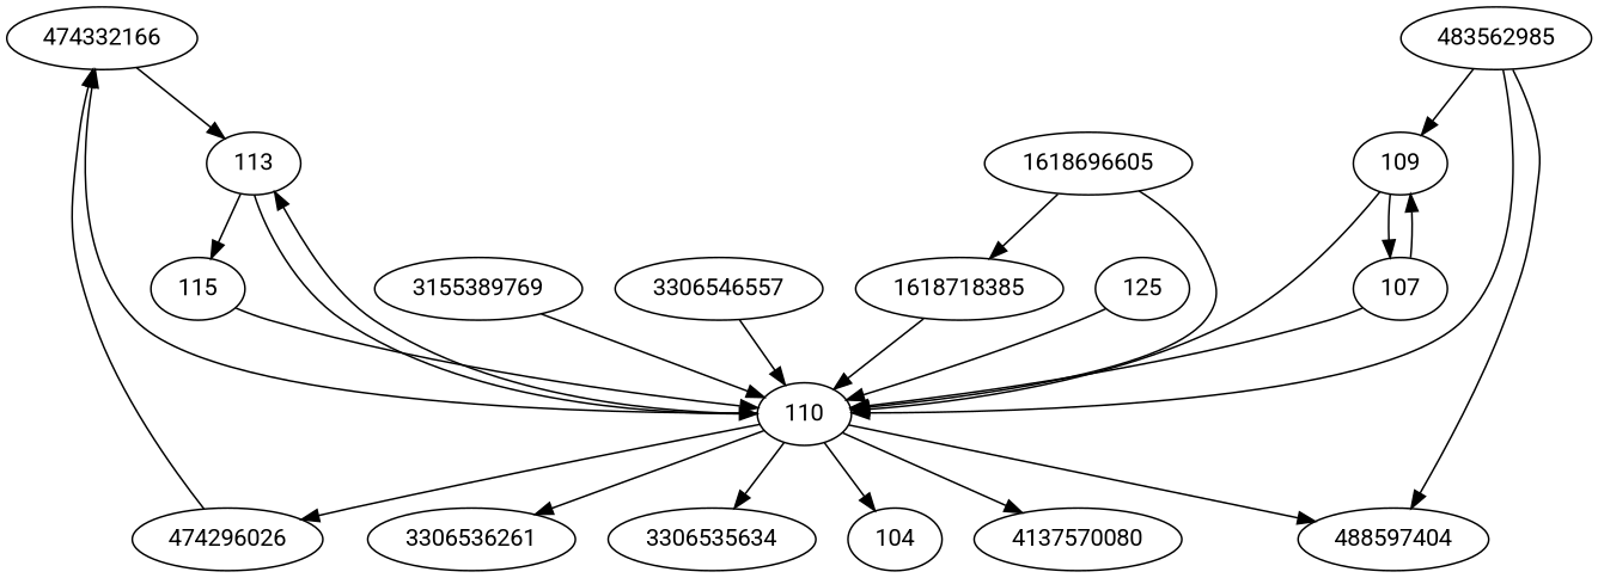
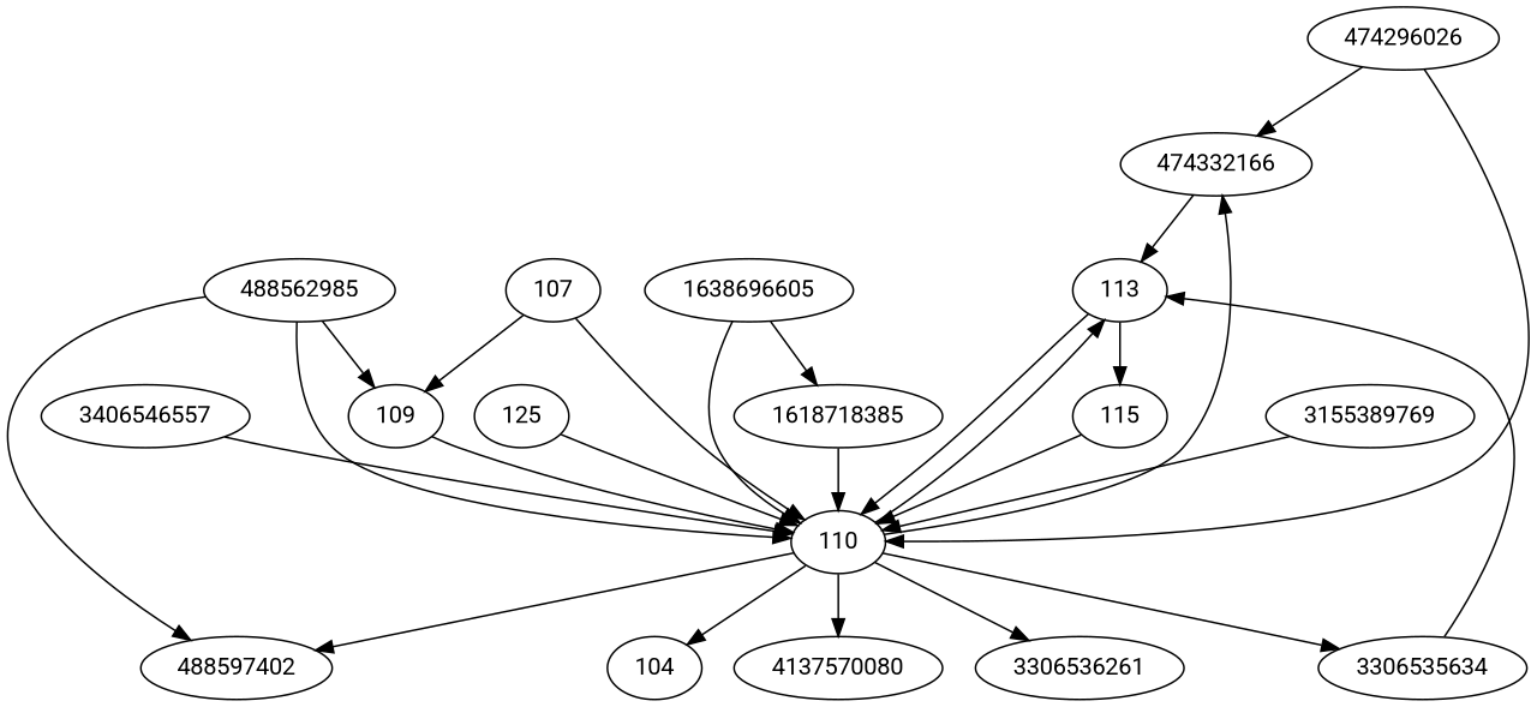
  strict digraph {
    fontname=Roboto
    node [fontname=Roboto]
    edge [fontname=Roboto]
    n1 [label=474332166]
    113
    110
    115
    104
-   488597404
+   488597404 [label=488597402]
    4137570080
    3306536261
    3306535634
-   488562985 [label=483562985]
+   488562985
    n11 [label=109]
    107
    3155389769
-   3306546557
+   3306546557 [label=3406546557]
    1618718385
    474296026
    125
-   1618696605
+   1618696605 [label=1638696605]
    n1 -> 113
    113 -> 110
    113 -> 115
    110 -> n1
    110 -> 113
    110 -> 104
    110 -> 488597404
    110 -> 4137570080
    110 -> 3306536261
    110 -> 3306535634
    115 -> 110
+   3306535634 -> 113
    488562985 -> 110
    488562985 -> 488597404
    488562985 -> n11
    n11 -> 110
-   n11 -> 107
    107 -> 110
    107 -> n11
    3155389769 -> 110
    3306546557 -> 110
    1618718385 -> 110
    474296026 -> n1
-   110 -> 474296026
+   474296026 -> 110
    125 -> 110
    1618696605 -> 110
    1618696605 -> 1618718385
  }
